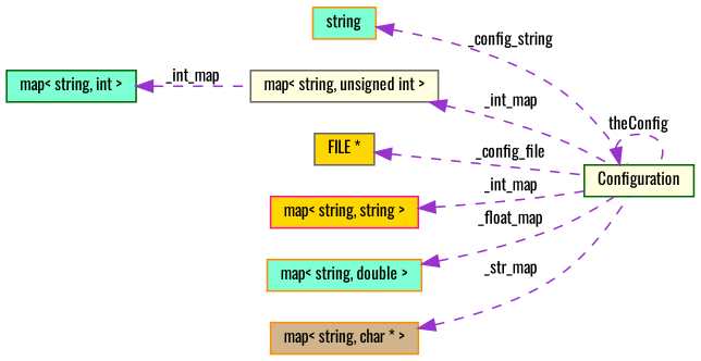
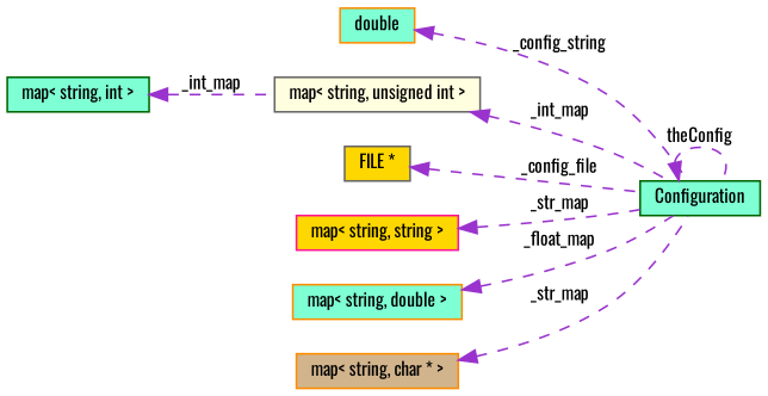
  digraph {
    fontname=Oswald
    rankdir=LR
    node [color=darkorange fillcolor=aquamarine fontname=Oswald fontsize=10 shape=record style=filled]
    edge [color=darkorchid3 dir=back fontname=Oswald fontsize=10 labelfontname=FreeSans labelfontsize=10 style=dashed]
-   n1 [color=darkgreen fillcolor=lightyellow fontcolor=black height=0.2 label=Configuration width=0.4]
-   n2 [height=0.2 label=string width=0.4]
+   n1 [color=darkgreen fontcolor=black height=0.2 label=Configuration width=0.4]
+   n2 [height=0.2 label=double width=0.4]
    n3 [color=gray40 fillcolor=lightyellow height=0.2 label="map\< string, unsigned int \>" width=0.4]
    n4 [color=gray40 fillcolor=gold height=0.2 label="FILE *" width=0.4]
    n5 [color=darkgreen height=0.2 label="map\< string, int \>" width=0.4]
    n6 [color=deeppink fillcolor=gold height=0.2 label="map\< string, string \>" width=0.4]
    n7 [height=0.2 label="map\< string, double \>" width=0.4]
    n8 [fillcolor=tan height=0.2 label="map\< string, char * \>" width=0.4]
    n1 -> n1 [label=theConfig]
    n2 -> n1 [label=_config_string]
    n3 -> n1 [label=_int_map]
    n4 -> n1 [label=_config_file]
    n5 -> n3 [label=_int_map]
-   n6 -> n1 [label=_int_map]
+   n6 -> n1 [label=_str_map]
    n7 -> n1 [label=_float_map]
    n8 -> n1 [label=_str_map]
  }
